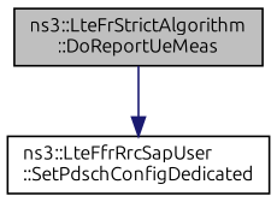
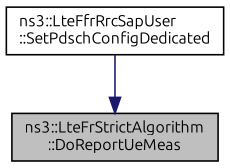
  digraph {
    rankdir=TB
    fontname=Ubuntu
    node [color=black fontname=Ubuntu fontsize=10 shape=record style=filled]
    n1 [fillcolor=grey75 fontcolor=black height=0.2 label="ns3::LteFrStrictAlgorithm\l::DoReportUeMeas" width=0.4]
    n2 [fillcolor=white height=0.2 label="ns3::LteFfrRrcSapUser\l::SetPdschConfigDedicated" width=0.4]
-   n1 -> n2 [color=midnightblue fontname=Ubuntu fontsize=10 labelfontname=Helvetica labelfontsize=10 style=solid]
+   n2 -> n1 [color=midnightblue fontname=Ubuntu fontsize=10 labelfontname=Helvetica labelfontsize=10 style=solid]
  }
